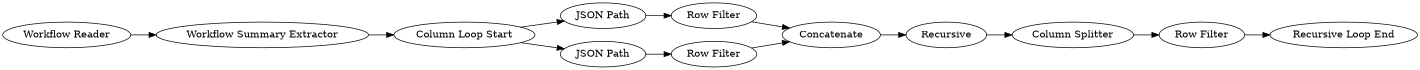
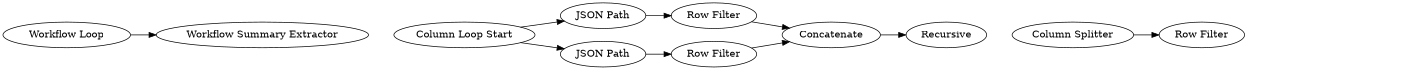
  digraph {
    rankdir=LR
    n1 [label="JSON Path"]
    n2 [label="Row Filter"]
    n3 [label=Concatenate]
    n4 [label=Recursive]
    n5 [label="Column Splitter"]
    n6 [label="Row Filter"]
    n7 [label="JSON Path"]
    n8 [label="Row Filter"]
-   n9 [label="Recursive Loop End"]
    n10 [label="Workflow Summary Extractor"]
    n11 [label="Column Loop Start"]
-   n12 [label="Workflow Reader"]
+   n12 [label="Workflow Loop"]
    n1 -> n2
    n2 -> n3
    n3 -> n4
-   n4 -> n5
    n5 -> n6
-   n6 -> n9
    n7 -> n8
    n8 -> n3
-   n10 -> n11
    n11 -> n1
    n11 -> n7
    n12 -> n10
  }
